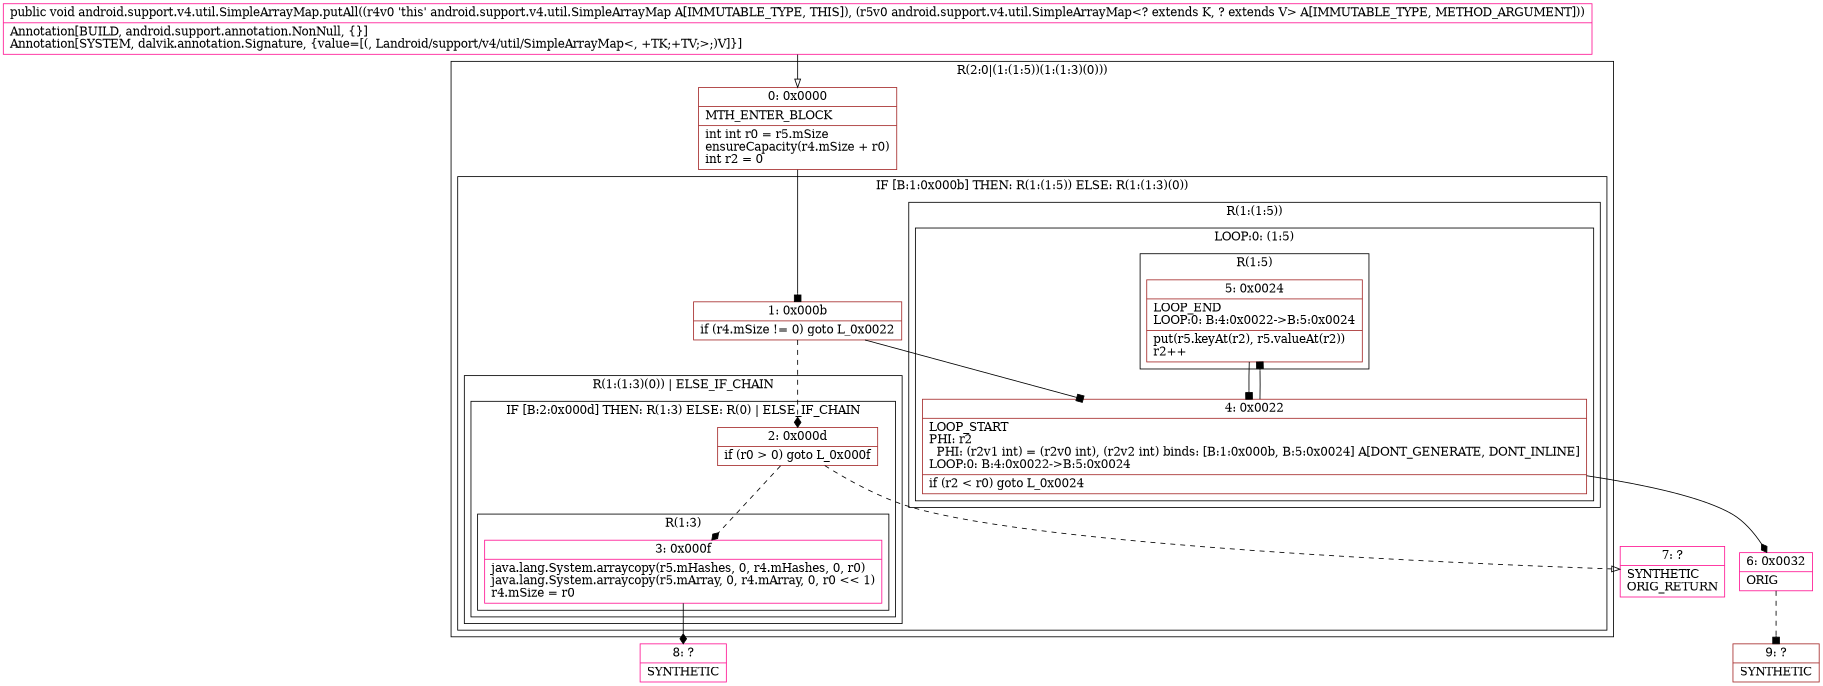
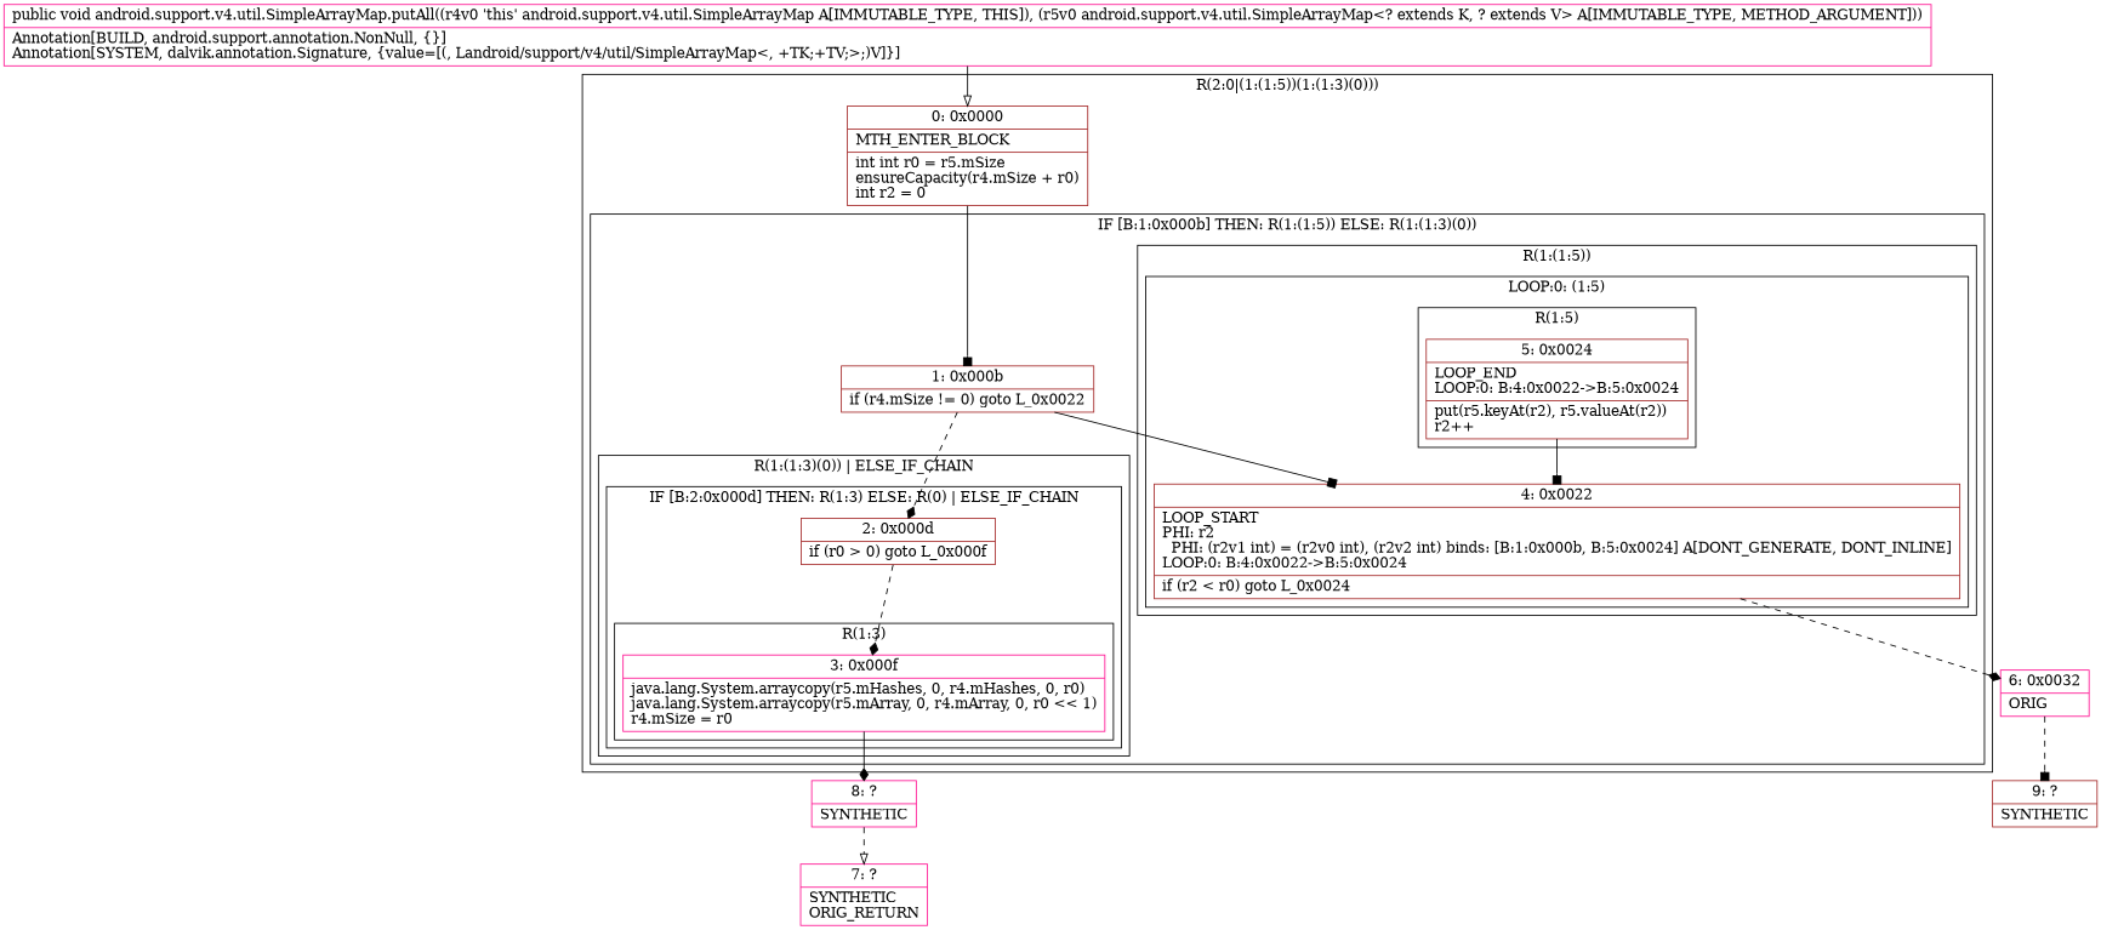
  digraph {
    node [color=brown shape=record]
    edge [arrowhead=box]
    n1 [label="{5\:\ 0x0024|LOOP_END\lLOOP:0: B:4:0x0022\-\>B:5:0x0024\l|put(r5.keyAt(r2), r5.valueAt(r2))\lr2++\l}"]
    n2 [label="{4\:\ 0x0022|LOOP_START\lPHI: r2 \l  PHI: (r2v1 int) = (r2v0 int), (r2v2 int) binds: [B:1:0x000b, B:5:0x0024] A[DONT_GENERATE, DONT_INLINE]\lLOOP:0: B:4:0x0022\-\>B:5:0x0024\l|if (r2 \< r0) goto L_0x0024\l}"]
    n3 [color=deeppink label="{3\:\ 0x000f|java.lang.System.arraycopy(r5.mHashes, 0, r4.mHashes, 0, r0)\ljava.lang.System.arraycopy(r5.mArray, 0, r4.mArray, 0, r0 \<\< 1)\lr4.mSize = r0\l}"]
    n4 [label="{2\:\ 0x000d|if (r0 \> 0) goto L_0x000f\l}"]
    n5 [label="{1\:\ 0x000b|if (r4.mSize != 0) goto L_0x0022\l}"]
    n6 [label="{0\:\ 0x0000|MTH_ENTER_BLOCK\l|int int r0 = r5.mSize\lensureCapacity(r4.mSize + r0)\lint r2 = 0\l}"]
    n7 [color=deeppink label="{6\:\ 0x0032|ORIG\l}"]
    n8 [color=deeppink label="{8\:\ ?|SYNTHETIC\l}"]
    n9 [color=deeppink label="{7\:\ ?|SYNTHETIC\lORIG_RETURN\l}"]
    n10 [label="{9\:\ ?|SYNTHETIC\l}"]
    n11 [color=deeppink label="{public void android.support.v4.util.SimpleArrayMap.putAll((r4v0 'this' android.support.v4.util.SimpleArrayMap A[IMMUTABLE_TYPE, THIS]), (r5v0 android.support.v4.util.SimpleArrayMap\<? extends K, ? extends V\> A[IMMUTABLE_TYPE, METHOD_ARGUMENT]))  | Annotation[BUILD, android.support.annotation.NonNull, \{\}]\lAnnotation[SYSTEM, dalvik.annotation.Signature, \{value=[(, Landroid\/support\/v4\/util\/SimpleArrayMap\<, +TK;+TV;\>;)V]\}]\l}"]
    subgraph cluster_1 {
      label="R(2:0|(1:(1:5))(1:(1:3)(0)))"
      n6
      subgraph cluster_2 {
        label="IF [B:1:0x000b] THEN: R(1:(1:5)) ELSE: R(1:(1:3)(0))"
        n5
        subgraph cluster_3 {
          label="R(1:(1:5))"
          subgraph cluster_4 {
            label="LOOP:0: (1:5)"
            n2
            subgraph cluster_5 {
              label="R(1:5)"
              n1
            }
          }
        }
        subgraph cluster_6 {
          label="R(1:(1:3)(0)) | ELSE_IF_CHAIN\l"
          subgraph cluster_7 {
            label="IF [B:2:0x000d] THEN: R(1:3) ELSE: R(0) | ELSE_IF_CHAIN\l"
            n4
            subgraph cluster_8 {
              label="R(1:3)"
              n3
            }
            subgraph cluster_9 {
              label="R(0)"
            }
          }
        }
      }
    }
    n1 -> n2
-   n2 -> n1
-   n2 -> n7 [arrowhead=diamond style=solid]
+   n2 -> n7 [arrowhead=diamond style=dashed]
    n3 -> n8 [arrowhead=diamond]
    n4 -> n3 [arrowhead=diamond style=dashed]
-   n4 -> n9 [arrowhead=onormal style=dashed]
+   n8 -> n9 [arrowhead=onormal style=dashed]
    n5 -> n2
    n5 -> n4 [arrowhead=diamond style=dashed]
    n6 -> n5
    n7 -> n10 [style=dashed]
    n11 -> n6 [arrowhead=onormal]
  }
